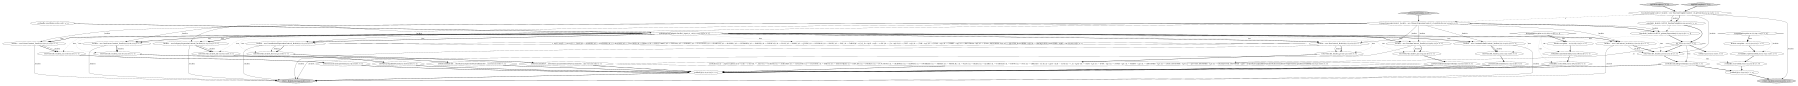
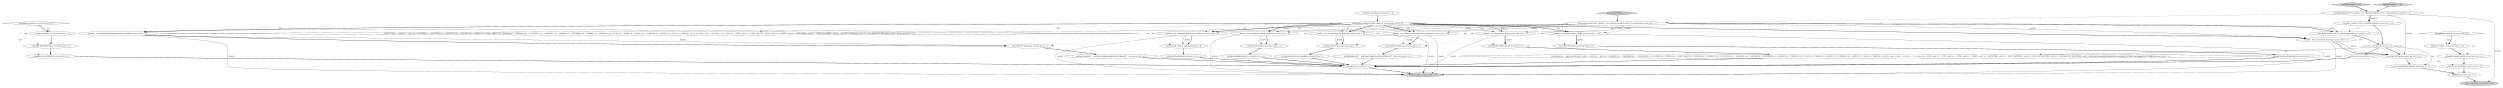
  digraph {
    fontname="Playfair Display"
    node [fillcolor=white fontname="Playfair Display" shape=ellipse style=filled]
    edge [fontname="Playfair Display" style=bold]
    n1 [label="_errHandler.sync(this)@@@8@@@['0', '0', '1']"]
    n2 [label="getInterpreter().adaptivePredict(_input,76,_ctx)@@@9@@@['0', '0', '1']" shape=diamond]
    n3 [label="_localctx = new DereferenceContext(_localctx)@@@66@@@['0', '0', '1']"]
    n4 [label="enterOuterAlt(_localctx,7)@@@67@@@['0', '0', '1']"]
    n5 [label="_localctx = new CastContext(_localctx)@@@10@@@['0', '0', '1']"]
    n6 [label="enterOuterAlt(_localctx,1)@@@11@@@['1', '1', '1']"]
    n7 [label="_localctx = new SubqueryExpressionContext(_localctx)@@@55@@@['0', '0', '1']"]
    n8 [label="enterOuterAlt(_localctx,4)@@@32@@@['0', '0', '1']"]
    n9 [label="_localctx = new FunctionContext(_localctx)@@@48@@@['0', '0', '1']"]
    n10 [label="enterOuterAlt(_localctx,6)@@@56@@@['0', '0', '1']"]
    n11 [label="enterOuterAlt(_localctx,8)@@@74@@@['0', '0', '1']"]
    n12 [label="_localctx = new ParenthesizedExpressionContext(_localctx)@@@73@@@['0', '0', '1']"]
    n13 [label="_localctx = new StarContext(_localctx)@@@31@@@['0', '0', '1']"]
    n14 [label="_localctx = new ExtractContext(_localctx)@@@17@@@['0', '0', '1']"]
    n15 [label="enterOuterAlt(_localctx,5)@@@49@@@['0', '0', '1']"]
    n16 [label="_localctx = new ConstantDefaultContext(_localctx)@@@24@@@['0', '0', '1']"]
    n17 [label="(((_la) & ~0x3f) == 0 && ((1L << _la) & ((1L << ANALYZE) | (1L << ANALYZED) | (1L << CATALOGS) | (1L << COLUMNS) | (1L << DEBUG) | (1L << EXECUTABLE) | (1L << EXPLAIN) | (1L << FORMAT) | (1L << FUNCTIONS) | (1L << GRAPHVIZ) | (1L << MAPPED) | (1L << OPTIMIZED) | (1L << PARSED) | (1L << PHYSICAL) | (1L << PLAN) | (1L << RLIKE) | (1L << QUERY) | (1L << SCHEMAS) | (1L << SHOW) | (1L << SYS) | (1L << TABLES))) != 0) || ((((_la - 64)) & ~0x3f) == 0 && ((1L << (_la - 64)) & ((1L << (TEXT - 64)) | (1L << (TYPE - 64)) | (1L << (TYPES - 64)) | (1L << (VERIFY - 64)) | (1L << (IDENTIFIER - 64)) | (1L << (DIGIT_IDENTIFIER - 64)) | (1L << (QUOTED_IDENTIFIER - 64)) | (1L << (BACKQUOTED_IDENTIFIER - 64)))) != 0)@@@36@@@['0', '0', '1']" shape=diamond]
    n18 [label="enterOuterAlt(_localctx,3)@@@25@@@['0', '0', '1']"]
    n19 [label="enterOuterAlt(_localctx,2)@@@18@@@['0', '0', '1']"]
    n20 [label="{setState(570)qualifiedName()}@@@68@@@['0', '0', '1']"]
    n21 [label="{exitRule()}@@@91@@@['0', '0', '1']"]
    n22 [fillcolor=lightgray label="return _localctx@@@94@@@['0', '0', '1']"]
    n23 [fillcolor=lightgray label="primaryExpression['0', '0', '1']" shape=diamond]
    n24 [label="PrimaryExpressionContext _localctx = new PrimaryExpressionContext(_ctx,getState())@@@3@@@['0', '0', '1']"]
    n25 [label="enterRule(_localctx,60,RULE_primaryExpression)@@@4@@@['0', '0', '1']"]
    n26 [label="_errHandler.recover(this,re)@@@52@@@['1', '1', '0']"]
    n27 [label="{exitRule()}@@@54@@@['1', '1', '0']"]
    n28 [fillcolor=lightgray label="return _localctx@@@57@@@['1', '1', '0']"]
    n29 [label="_localctx.exception = re@@@87@@@['0', '0', '1']"]
    n30 [label="_errHandler.reportError(this,re)@@@88@@@['0', '0', '1']"]
    n31 [label="_errHandler.recover(this,re)@@@89@@@['0', '0', '1']"]
    n32 [label="enterRule(_localctx,72,RULE_functionTemplate)@@@4@@@['1', '1', '0']"]
    n33 [label="int _la@@@5@@@['1', '1', '1']" shape=diamond]
    n34 [label="setState(575)@@@7@@@['0', '0', '1']"]
    n35 [label="{setState(562)_la = _input.LA(1)if ((((_la) & ~0x3f) == 0 && ((1L << _la) & ((1L << ANALYZE) | (1L << ANALYZED) | (1L << CATALOGS) | (1L << COLUMNS) | (1L << DEBUG) | (1L << EXECUTABLE) | (1L << EXPLAIN) | (1L << FORMAT) | (1L << FUNCTIONS) | (1L << GRAPHVIZ) | (1L << MAPPED) | (1L << OPTIMIZED) | (1L << PARSED) | (1L << PHYSICAL) | (1L << PLAN) | (1L << RLIKE) | (1L << QUERY) | (1L << SCHEMAS) | (1L << SHOW) | (1L << SYS) | (1L << TABLES))) != 0) || ((((_la - 64)) & ~0x3f) == 0 && ((1L << (_la - 64)) & ((1L << (TEXT - 64)) | (1L << (TYPE - 64)) | (1L << (TYPES - 64)) | (1L << (VERIFY - 64)) | (1L << (IDENTIFIER - 64)) | (1L << (DIGIT_IDENTIFIER - 64)) | (1L << (QUOTED_IDENTIFIER - 64)) | (1L << (BACKQUOTED_IDENTIFIER - 64)))) != 0)) {{setState(559)qualifiedName()setState(560)match(DOT)}}setState(564)match(ASTERISK)}@@@33@@@['0', '0', '1']"]
    n36 [label="{setState(556)castExpression()}@@@12@@@['1', '1', '1']"]
    n37 [label="{setState(566)match(T__0)setState(567)query()setState(568)match(T__1)}@@@57@@@['0', '0', '1']"]
    n38 [label="{setState(571)match(T__0)setState(572)expression()setState(573)match(T__1)}@@@75@@@['0', '0', '1']"]
    n39 [label="{setState(565)functionExpression()}@@@50@@@['0', '0', '1']"]
    n40 [label="{setState(558)constant()}@@@26@@@['0', '0', '1']"]
    n41 [label="{setState(557)extractExpression()}@@@19@@@['0', '0', '1']"]
    n42 [label="RecognitionException re@@@86@@@['0', '0', '1']" shape=diamond]
    n43 [label="_errHandler.reportError(this,re)@@@51@@@['1', '1', '0']"]
    n44 [label="_localctx.exception = re@@@50@@@['1', '1', '0']"]
    n45 [fillcolor=lightgray label="functionTemplate['1', '0', '0']" shape=diamond]
    n46 [label="FunctionTemplateContext _localctx = new FunctionTemplateContext(_ctx,getState())@@@3@@@['1', '1', '0']"]
    n47 [fillcolor=lightgray label="functionTemplate['0', '1', '0']" shape=diamond]
    n48 [label="RecognitionException re@@@49@@@['1', '1', '0']" shape=diamond]
    n1 -> n2
    n2 -> n3
    n2 -> n3 [label=true style=dotted]
    n2 -> n4 [label=true style=dotted]
    n2 -> n5 [label=true style=dotted]
    n2 -> n5
    n2 -> n6 [label=true style=dotted]
    n2 -> n7 [label=true style=dotted]
    n2 -> n7
    n2 -> n8 [label=true style=dotted]
    n2 -> n9 [label=true style=dotted]
    n2 -> n9
    n2 -> n10 [label=true style=dotted]
    n2 -> n11 [label=true style=dotted]
    n2 -> n12
    n2 -> n12 [label=true style=dotted]
    n2 -> n13
    n2 -> n13 [label=true style=dotted]
    n2 -> n14
    n2 -> n14 [label=true style=dotted]
    n2 -> n15 [label=true style=dotted]
    n2 -> n16
    n2 -> n16 [label=true style=dotted]
    n2 -> n17 [label=true style=dotted]
    n2 -> n18 [label=true style=dotted]
    n2 -> n19 [label=true style=dotted]
    n3 -> n4 [label=_localctx style=solid]
    n3 -> n4
    n3 -> n22 [label=_localctx style=solid]
    n4 -> n20
    n5 -> n6 [label=_localctx style=solid]
    n5 -> n6
    n5 -> n22 [label=_localctx style=solid]
    n6 -> n26 [label=true style=dotted]
    n6 -> n36
    n7 -> n10
    n7 -> n10 [label=_localctx style=solid]
    n7 -> n22 [label=_localctx style=solid]
    n8 -> n35
    n9 -> n15
    n9 -> n15 [label=_localctx style=solid]
    n9 -> n22 [label=_localctx style=solid]
    n10 -> n37
    n11 -> n38
    n12 -> n11
    n12 -> n11 [label=_localctx style=solid]
    n12 -> n22 [label=_localctx style=solid]
    n13 -> n8 [label=_localctx style=solid]
    n13 -> n8
    n13 -> n22 [label=_localctx style=solid]
    n14 -> n19
    n14 -> n19 [label=_localctx style=solid]
    n14 -> n22 [label=_localctx style=solid]
    n15 -> n39
    n16 -> n18 [label=_localctx style=solid]
    n16 -> n18
    n16 -> n22 [label=_localctx style=solid]
    n18 -> n40
    n19 -> n41
    n20 -> n21
    n21 -> n22
    n23 -> n24
    n24 -> n3 [label=_localctx style=solid]
    n24 -> n5 [label=_localctx style=solid]
    n24 -> n7 [label=_localctx style=solid]
    n24 -> n9 [label=_localctx style=solid]
    n24 -> n12 [label=_localctx style=solid]
    n24 -> n13 [label=_localctx style=solid]
    n24 -> n14 [label=_localctx style=solid]
    n24 -> n16 [label=_localctx style=solid]
    n24 -> n25 [label=_localctx style=solid]
    n24 -> n25
    n25 -> n33
    n26 -> n27
    n27 -> n28
    n29 -> n30
    n30 -> n31
    n31 -> n21
    n32 -> n25 [label=0 style=dashed]
    n32 -> n33
    n33 -> n6
    n33 -> n34
    n33 -> n35 [label=_la style=solid]
    n33 -> n36 [label=true style=solid]
    n35 -> n21
-   n36 -> n21
+   n34 -> n21
    n36 -> n27
    n37 -> n21
    n38 -> n21
    n39 -> n21
    n40 -> n21
    n41 -> n21
    n42 -> n29
    n42 -> n29 [label=true style=dotted]
    n42 -> n30 [label=true style=dotted]
    n42 -> n31 [label=true style=dotted]
    n43 -> n26
    n44 -> n43
    n45 -> n46
    n46 -> n6 [label=_localctx style=solid]
    n46 -> n24 [label=0 style=dashed]
    n46 -> n28 [label=_localctx style=solid]
    n46 -> n32 [label=_localctx style=solid]
    n46 -> n32
    n47 -> n46
-   n48 -> n43 [label=_localctx style=dotted]
+   n48 -> n43 [label=true style=dotted]
    n48 -> n44 [label=true style=dotted]
    n48 -> n44
  }
